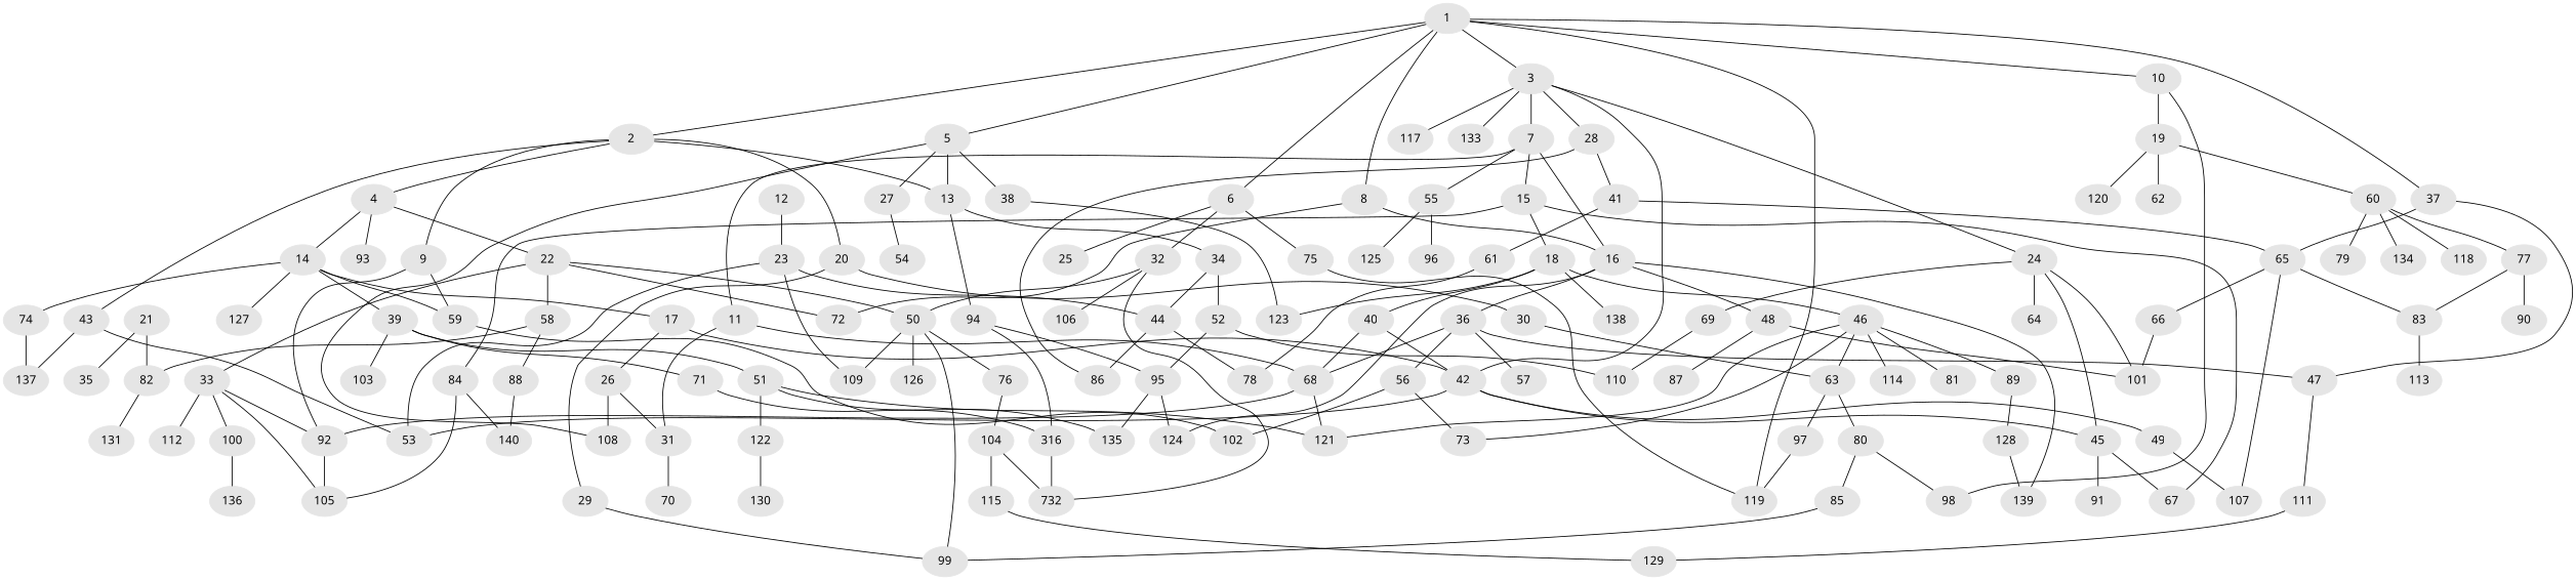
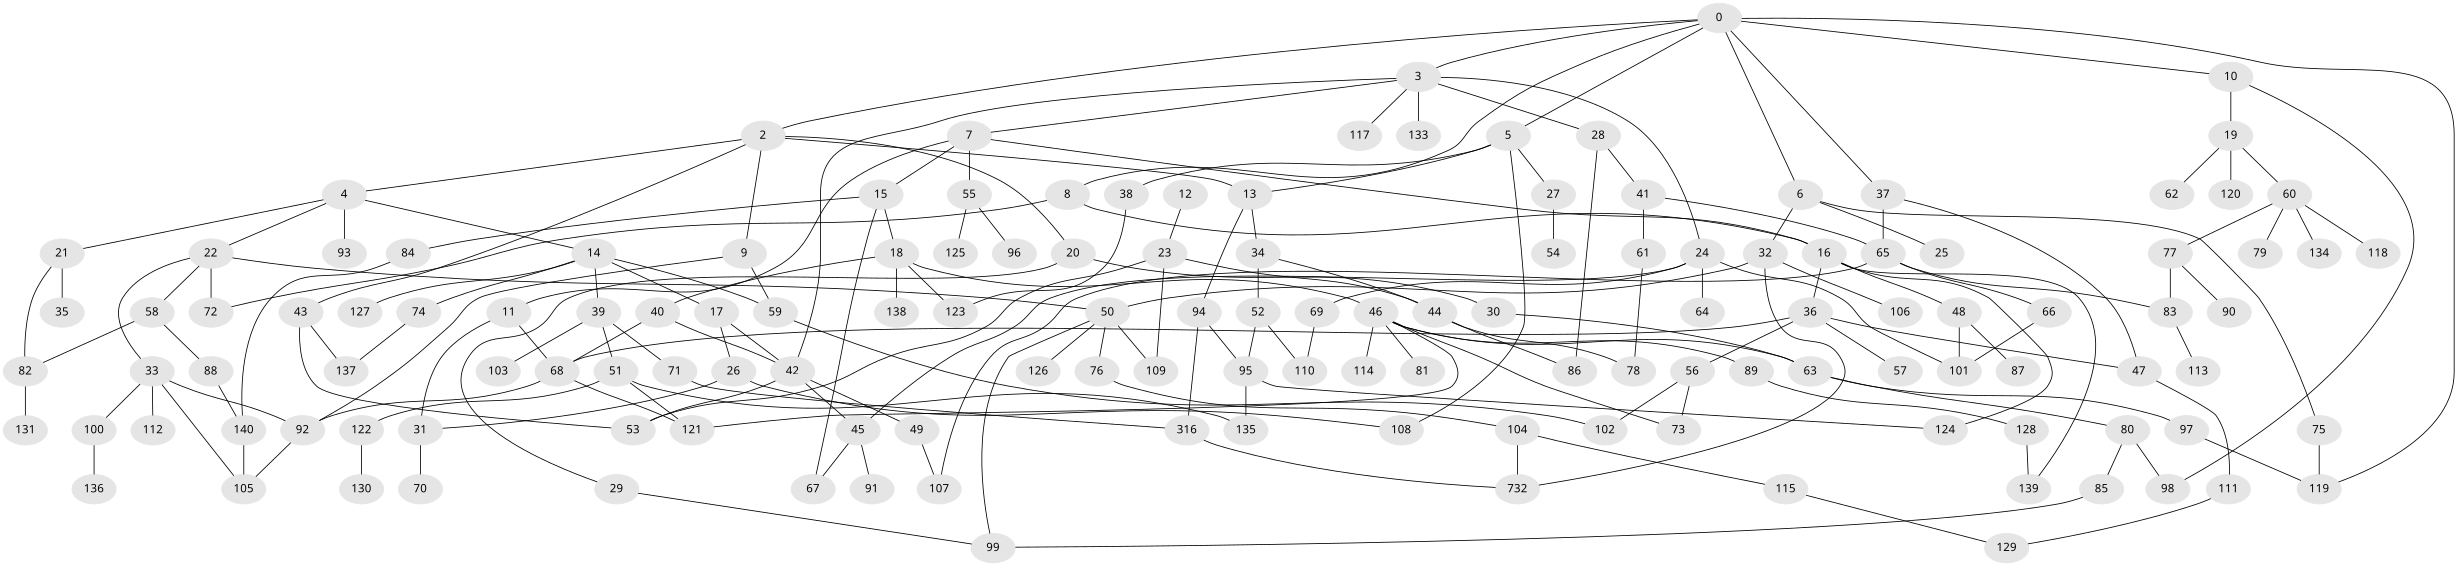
  graph {
    fontname="Noto Sans"
    node [color=gray90 fontname="Noto Sans" style=filled]
    edge [fontname="Noto Sans"]
-   1
+   1 [label=0]
    2
    3
    5
    6
    8
    10
    37
    119
    4
    9
    13
    20
    43
    7
    24
    28
    42
    117
    133
    27
    38
    108
    25
    32
    75
    16
    72
    19
    98
    47
    65
    14
    21
    22
    93
    59
    92
    34
    94
    29
    30
    53
    137
    11
    15
    55
    45
    64
    69
    101
    41
    86
    49
    17
    39
    74
    127
    35
    82
    33
    50
    58
    12
    23
    54
    123
    106
    n69 [label=732]
    31
    68
    18
    67
    84
    36
    48
    124
    139
    96
    125
    102
    105
    60
    62
    120
    70
    121
    44
    109
    52
    95
    n92 [label=316]
    26
    51
    71
    103
    40
    46
    138
    140
    56
    57
    87
    63
    73
    81
    89
    114
    77
    79
    134
    118
    99
    131
    100
    112
    76
    126
    88
    78
    91
    110
    61
    80
    97
    136
    111
    107
    66
    83
    122
    135
    128
    129
    104
    130
    90
    85
    113
    115
    1 -- 2
    1 -- 3
    1 -- 5
    1 -- 6
    1 -- 8
    1 -- 10
    1 -- 37
    1 -- 119
    2 -- 4
    2 -- 9
    2 -- 13
    2 -- 20
    2 -- 43
    3 -- 7
    3 -- 24
    3 -- 28
    3 -- 42
    3 -- 117
    3 -- 133
    5 -- 13
    5 -- 27
    5 -- 38
    5 -- 108
    6 -- 25
    6 -- 32
    6 -- 75
    8 -- 16
    8 -- 72
    10 -- 19
    10 -- 98
    37 -- 47
    37 -- 65
    4 -- 14
+   4 -- 21
    4 -- 22
    4 -- 93
    9 -- 59
    9 -- 92
    13 -- 34
    13 -- 94
    20 -- 29
    20 -- 30
    43 -- 53
    43 -- 137
    7 -- 16
    7 -- 11
    7 -- 15
    7 -- 55
    24 -- 45
    24 -- 64
    24 -- 69
    24 -- 101
    28 -- 41
    28 -- 86
    42 -- 53
    42 -- 45
    42 -- 49
    27 -- 54
    38 -- 123
    32 -- 50
    32 -- 106
    32 -- n69
    75 -- 119
    16 -- 36
    16 -- 48
    16 -- 124
    16 -- 139
    19 -- 60
    19 -- 62
    19 -- 120
    47 -- 111
    65 -- 107
    65 -- 66
    65 -- 83
    14 -- 59
    14 -- 17
    14 -- 39
    14 -- 74
    14 -- 127
    21 -- 35
    21 -- 82
    22 -- 72
    22 -- 33
    22 -- 50
    22 -- 58
    59 -- 102
    92 -- 105
    34 -- 44
    34 -- 52
    94 -- 95
    94 -- n92
    29 -- 99
    30 -- 63
    11 -- 31
    11 -- 68
    15 -- 18
    15 -- 67
    15 -- 84
    55 -- 96
    55 -- 125
    45 -- 67
    45 -- 91
    69 -- 110
    41 -- 65
    41 -- 61
    49 -- 107
    17 -- 42
    17 -- 26
    39 -- 51
    39 -- 71
    39 -- 103
    74 -- 137
    82 -- 131
    33 -- 92
    33 -- 105
    33 -- 100
    33 -- 112
    50 -- 109
    50 -- 99
    50 -- 76
    50 -- 126
    58 -- 82
    58 -- 88
    12 -- 23
    23 -- 53
    23 -- 44
    23 -- 109
    31 -- 70
    68 -- 92
    68 -- 121
    18 -- 123
    18 -- 40
    18 -- 46
    18 -- 138
-   84 -- 105
+   140 -- 105
    84 -- 140
    36 -- 47
    36 -- 68
    36 -- 56
    36 -- 57
    48 -- 101
    48 -- 87
    60 -- 77
    60 -- 79
    60 -- 134
    60 -- 118
    44 -- 86
    44 -- 78
    52 -- 95
    52 -- 110
    95 -- 124
    95 -- 135
    n92 -- n69
    26 -- 108
    26 -- 31
    51 -- 121
    51 -- 122
    51 -- 135
    71 -- n92
    40 -- 42
    40 -- 68
    46 -- 121
    46 -- 63
    46 -- 73
    46 -- 81
    46 -- 89
    46 -- 114
    56 -- 102
    56 -- 73
    63 -- 80
    63 -- 97
    89 -- 128
    77 -- 83
    77 -- 90
    100 -- 136
    76 -- 104
    88 -- 140
    61 -- 78
    80 -- 98
    80 -- 85
    97 -- 119
    111 -- 129
    66 -- 101
    83 -- 113
    122 -- 130
    128 -- 139
    104 -- n69
    104 -- 115
    85 -- 99
    115 -- 129
  }
